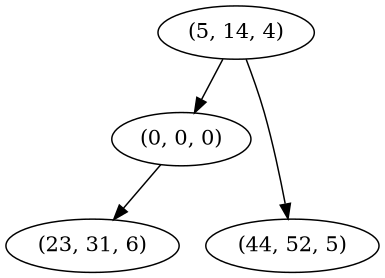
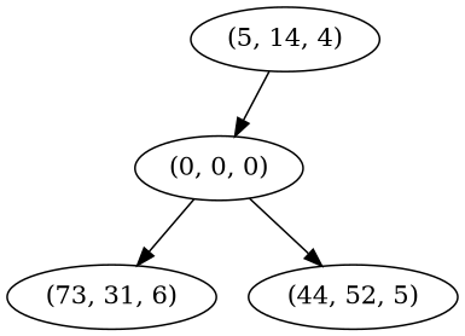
  digraph {
    "(0, 0, 0)"
-   "(23, 31, 6)"
+   "(23, 31, 6)" [label="(73, 31, 6)"]
    "(44, 52, 5)"
    "(5, 14, 4)"
    "(0, 0, 0)" -> "(23, 31, 6)"
-   "(5, 14, 4)" -> "(44, 52, 5)"
+   "(0, 0, 0)" -> "(44, 52, 5)"
    "(5, 14, 4)" -> "(0, 0, 0)"
  }
